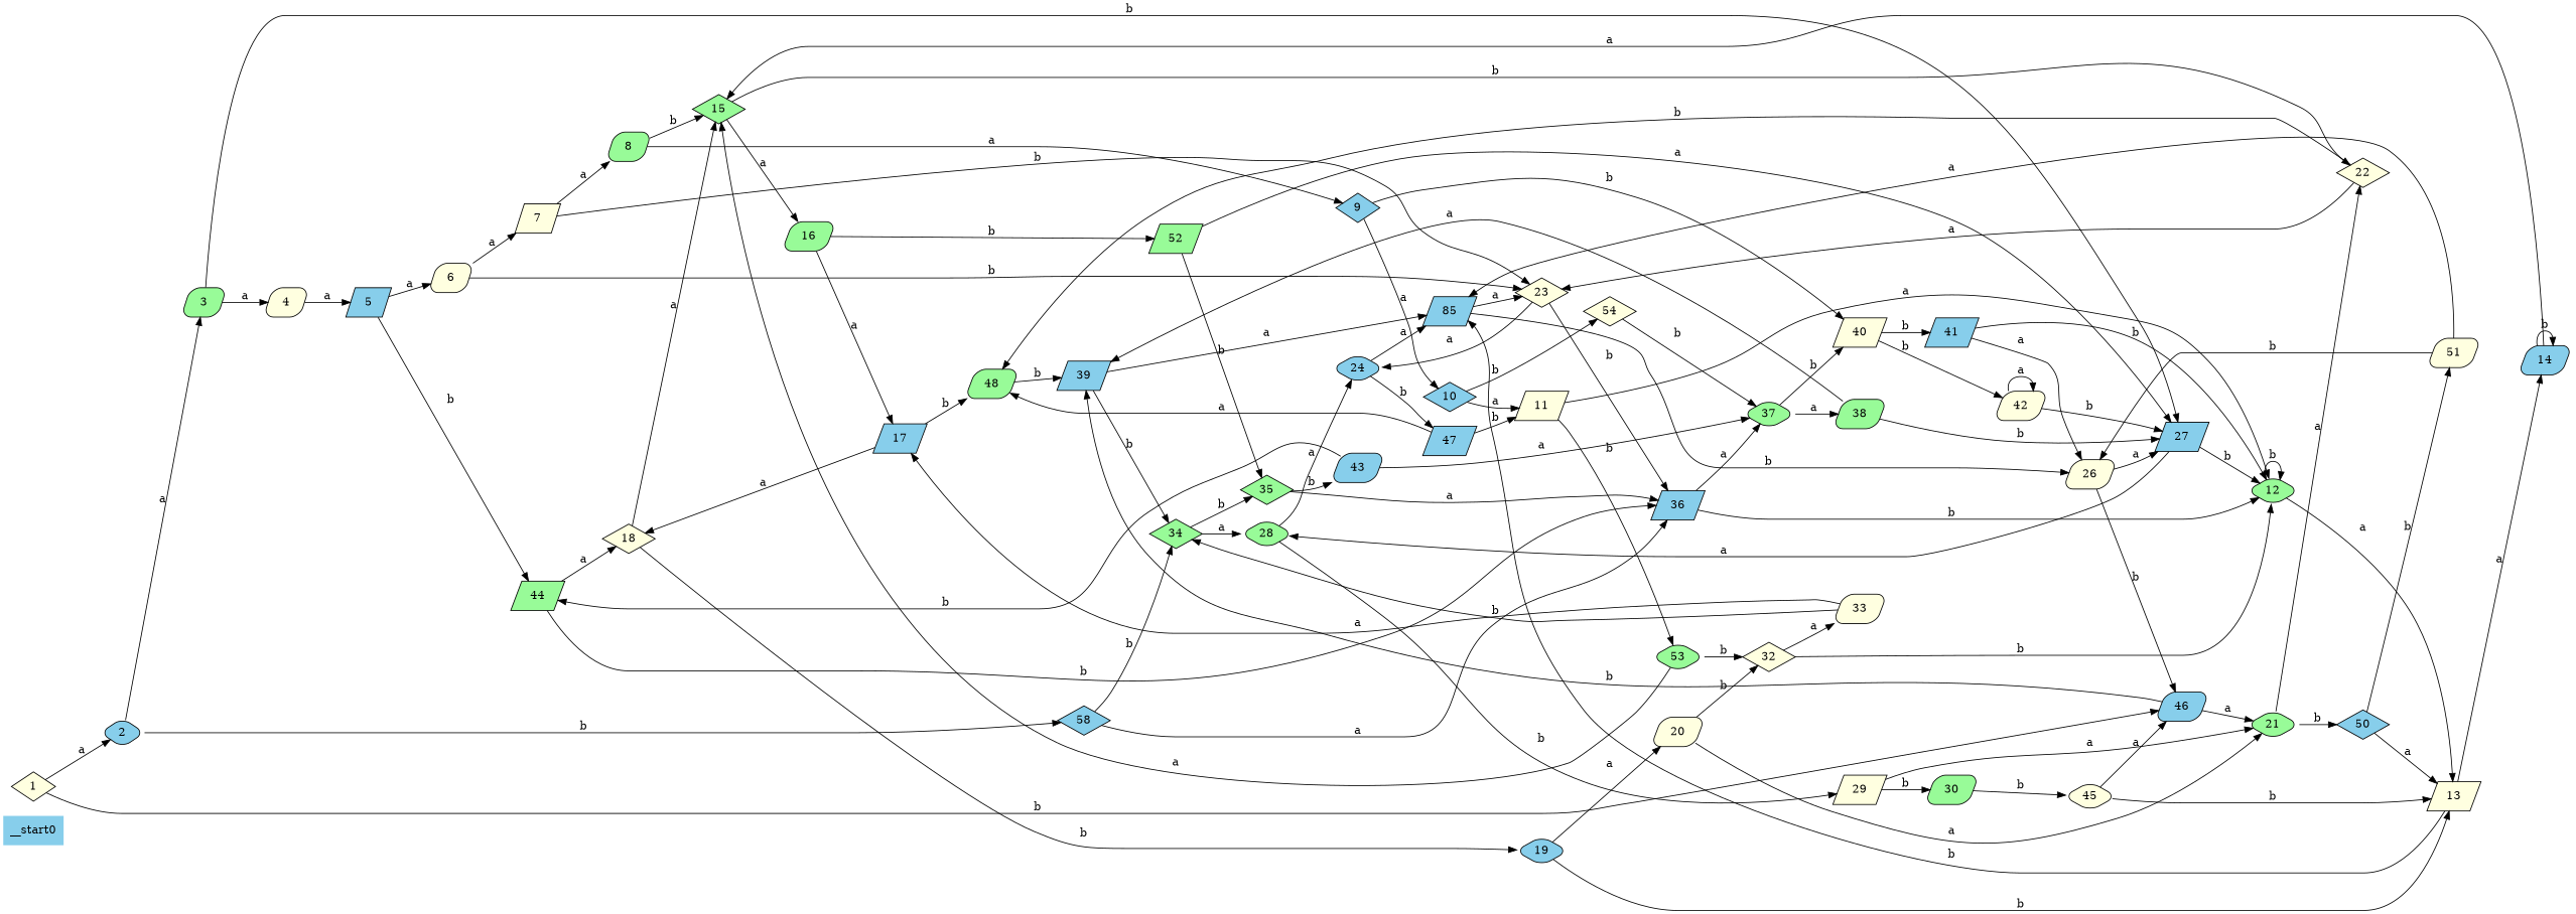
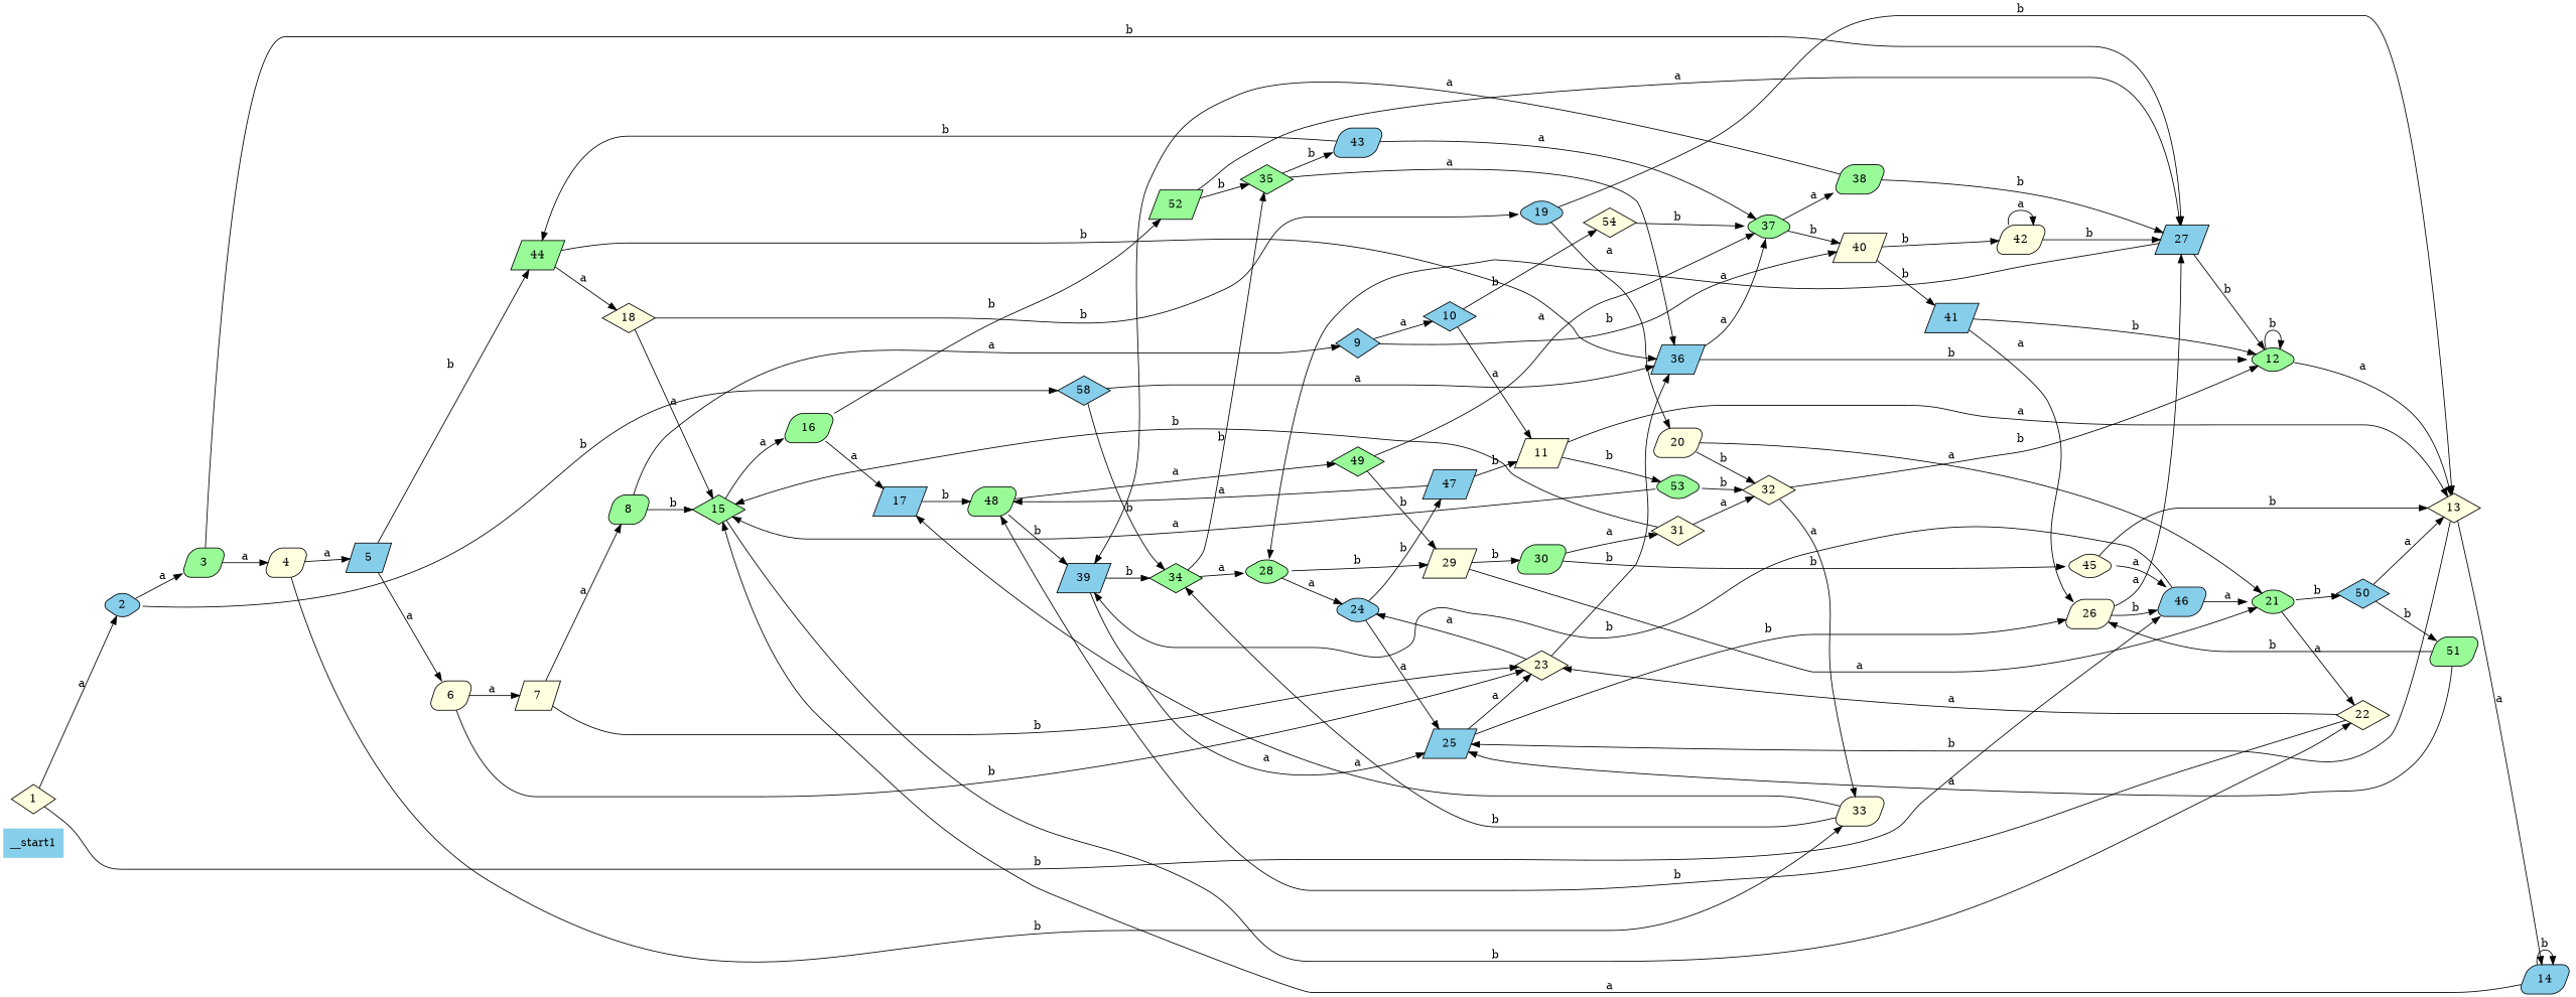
  digraph {
    rankdir=LR
    node [fillcolor=lightyellow shape=parallelogram style=filled color=black]
-   __start0 [fillcolor=skyblue shape=none color=""]
+   __start0 [fillcolor=skyblue shape=none label=__start1 color=""]
    n2 [label=1 shape=diamond]
    n3 [fillcolor=skyblue label=2 shape=diamond style="rounded,filled"]
    n4 [fillcolor=skyblue label=46 style="rounded,filled"]
    n5 [fillcolor=palegreen label=44]
    n6 [label=18 shape=diamond]
    n7 [fillcolor=skyblue label=36]
    n8 [fillcolor=palegreen label=3 style="rounded,filled"]
    n9 [fillcolor=skyblue label=58 shape=diamond]
    n10 [fillcolor=palegreen label=21 shape=diamond style="rounded,filled"]
    n11 [fillcolor=skyblue label=39]
    n12 [label=4 style="rounded,filled"]
    n13 [fillcolor=skyblue label=27]
    n14 [fillcolor=palegreen label=34 shape=diamond]
    n15 [fillcolor=skyblue label=5]
    n16 [label=33 style="rounded,filled"]
    n17 [fillcolor=palegreen label=12 shape=diamond style="rounded,filled"]
    n18 [fillcolor=palegreen label=28 shape=diamond style="rounded,filled"]
    n19 [label=6 style="rounded,filled"]
    n20 [fillcolor=skyblue label=17]
    n21 [label=7]
    n22 [label=23 shape=diamond]
    n23 [fillcolor=palegreen label=8 style="rounded,filled"]
    n24 [fillcolor=skyblue label=24 shape=diamond style="rounded,filled"]
    n25 [fillcolor=skyblue label=9 shape=diamond]
    n26 [fillcolor=palegreen label=15 shape=diamond]
    n27 [fillcolor=skyblue label=10 shape=diamond]
    n28 [label=40]
    n29 [fillcolor=palegreen label=16 style="rounded,filled"]
    n30 [label=22 shape=diamond]
    n31 [label=11]
    n32 [label=54 shape=diamond]
    n33 [fillcolor=skyblue label=41]
    n34 [label=42 style="rounded,filled"]
    n35 [fillcolor=palegreen label=53 shape=diamond style="rounded,filled"]
    n36 [fillcolor=palegreen label=37 shape=diamond style="rounded,filled"]
-   n37 [label=13]
+   n37 [label=13 shape=diamond]
    n38 [label=32 shape=diamond]
    n39 [fillcolor=skyblue label=14 style="rounded,filled"]
-   n40 [fillcolor=skyblue label=85]
+   n40 [fillcolor=skyblue label=25]
    n41 [label=26 style="rounded,filled"]
    n42 [fillcolor=palegreen label=52]
    n43 [fillcolor=palegreen label=48 style="rounded,filled"]
    n44 [fillcolor=palegreen label=35 shape=diamond]
    n45 [fillcolor=skyblue label=19 shape=diamond style="rounded,filled"]
+   n46 [fillcolor=palegreen label=49 shape=diamond]
    n47 [label=20 style="rounded,filled"]
    n48 [fillcolor=skyblue label=50 shape=diamond]
-   n49 [label=51 style="rounded,filled"]
+   n49 [fillcolor=palegreen label=51 style="rounded,filled"]
    n50 [fillcolor=skyblue label=47]
    n51 [label=29]
    n52 [fillcolor=palegreen label=30 style="rounded,filled"]
+   n53 [label=31 shape=diamond]
    n54 [label=45 shape=diamond style="rounded,filled"]
    n55 [fillcolor=skyblue label=43 style="rounded,filled"]
    n56 [fillcolor=palegreen label=38 style="rounded,filled"]
    n2 -> n3 [label=a]
    n2 -> n4 [label=b]
    n3 -> n8 [label=a]
    n3 -> n9 [label=b]
    n4 -> n10 [label=a]
    n4 -> n11 [label=b]
    n5 -> n6 [label=a]
    n5 -> n7 [label=b]
    n6 -> n26 [label=a]
    n6 -> n45 [label=b]
    n7 -> n17 [label=b]
    n7 -> n36 [label=a]
    n8 -> n12 [label=a]
    n8 -> n13 [label=b]
    n9 -> n7 [label=a]
    n9 -> n14 [label=b]
    n10 -> n30 [label=a]
    n10 -> n48 [label=b]
    n11 -> n14 [label=b]
    n11 -> n40 [label=a]
    n12 -> n15 [label=a]
+   n12 -> n16 [label=b]
    n13 -> n17 [label=b]
    n13 -> n18 [label=a]
    n14 -> n18 [label=a]
    n14 -> n44 [label=b]
    n15 -> n5 [label=b]
    n15 -> n19 [label=a]
    n16 -> n14 [label=b]
    n16 -> n20 [label=a]
    n17 -> n17 [label=b]
    n17 -> n37 [label=a]
    n18 -> n24 [label=a]
    n18 -> n51 [label=b]
    n19 -> n21 [label=a]
    n19 -> n22 [label=b]
-   n20 -> n6 [label=a]
    n20 -> n43 [label=b]
    n21 -> n22 [label=b]
    n21 -> n23 [label=a]
    n22 -> n7 [label=b]
    n22 -> n24 [label=a]
    n23 -> n25 [label=a]
    n23 -> n26 [label=b]
    n24 -> n40 [label=a]
    n24 -> n50 [label=b]
    n25 -> n27 [label=a]
    n25 -> n28 [label=b]
    n26 -> n29 [label=a]
    n26 -> n30 [label=b]
    n27 -> n31 [label=a]
    n27 -> n32 [label=b]
    n28 -> n33 [label=b]
    n28 -> n34 [label=b]
    n29 -> n20 [label=a]
    n29 -> n42 [label=b]
    n30 -> n22 [label=a]
    n30 -> n43 [label=b]
-   n31 -> n17 [label=a]
+   n31 -> n37 [label=a]
    n31 -> n35 [label=b]
    n32 -> n36 [label=b]
    n33 -> n17 [label=b]
    n33 -> n41 [label=a]
    n34 -> n13 [label=b]
    n34 -> n34 [label=a]
    n35 -> n26 [label=a]
    n35 -> n38 [label=b]
    n36 -> n28 [label=b]
    n36 -> n56 [label=a]
    n37 -> n39 [label=a]
    n37 -> n40 [label=b]
    n38 -> n16 [label=a]
    n38 -> n17 [label=b]
    n39 -> n26 [label=a]
    n39 -> n39 [label=b]
    n40 -> n22 [label=a]
    n40 -> n41 [label=b]
    n41 -> n4 [label=b]
    n41 -> n13 [label=a]
    n42 -> n13 [label=a]
    n42 -> n44 [label=b]
    n43 -> n11 [label=b]
+   n43 -> n46 [label=a]
    n44 -> n7 [label=a]
    n44 -> n55 [label=b]
    n45 -> n37 [label=b]
    n45 -> n47 [label=a]
+   n46 -> n36 [label=a]
+   n46 -> n51 [label=b]
    n47 -> n10 [label=a]
    n47 -> n38 [label=b]
    n48 -> n37 [label=a]
    n48 -> n49 [label=b]
    n49 -> n40 [label=a]
    n49 -> n41 [label=b]
    n50 -> n31 [label=b]
    n50 -> n43 [label=a]
    n51 -> n10 [label=a]
    n51 -> n52 [label=b]
+   n52 -> n53 [label=a]
    n52 -> n54 [label=b]
+   n53 -> n26 [label=b]
+   n53 -> n38 [label=a]
    n54 -> n4 [label=a]
    n54 -> n37 [label=b]
    n55 -> n5 [label=b]
    n55 -> n36 [label=a]
    n56 -> n11 [label=a]
    n56 -> n13 [label=b]
  }
